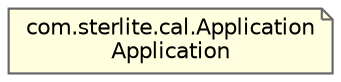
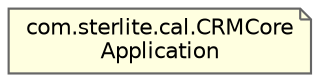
  digraph {
    rankdir=LR
-   n1 [color=grey40 fillcolor=lightyellow fontname=Helvetica fontsize=10 height=0.2 label="com.sterlite.cal.Application\lApplication" shape=note style=filled width=0.4]
+   n1 [color=grey40 fillcolor=lightyellow fontname=Helvetica fontsize=10 height=0.2 label="com.sterlite.cal.CRMCore\lApplication" shape=note style=filled width=0.4]
  }
